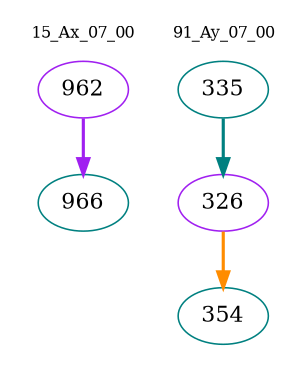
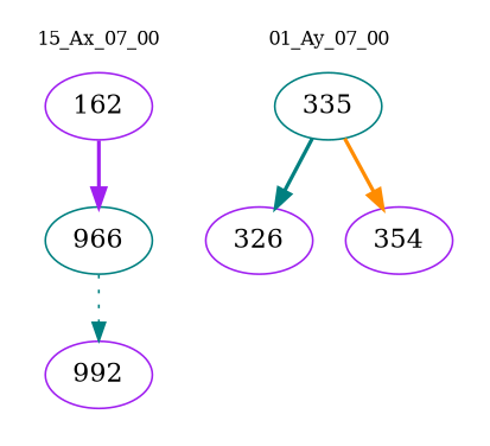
  digraph {
    node [color=purple]
    edge [color=teal style=bold]
-   n1 [label=962]
+   n1 [label=162]
    n2 [color=teal label=966]
+   n3 [label=992]
    n4 [color=teal label=335]
    n5 [label=326]
-   n6 [color=teal label=354]
+   n6 [label=354]
    subgraph cluster_1 {
      color=white
      fontsize=10
      label="15_Ax_07_00"
      n1
      n2
+     n3
    }
    subgraph cluster_2 {
      color=white
      fontsize=10
-     label="91_Ay_07_00"
+     label="01_Ay_07_00"
      n4
      n5
      n6
    }
    n1 -> n2 [color=purple]
+   n2 -> n3 [style=dotted]
    n4 -> n5
-   n5 -> n6 [color=darkorange]
+   n4 -> n6 [color=darkorange]
  }
